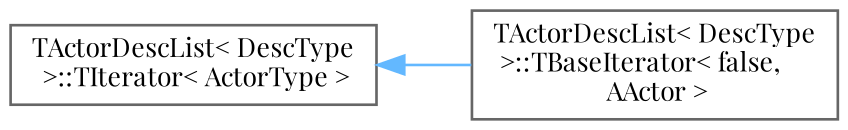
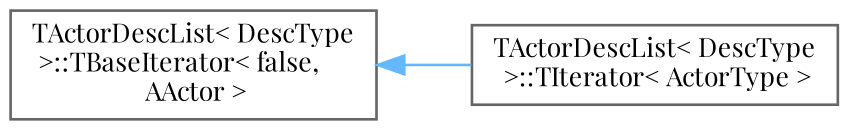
  digraph {
    rankdir=LR
    fontname="Playfair Display"
    node [color=grey40 fillcolor=white fontname="Playfair Display" fontsize=10 shape=box style=filled]
    n1 [height=0.2 label="TActorDescList\< DescType\l \>::TBaseIterator\< false,\l AActor \>" width=0.4]
    n2 [height=0.2 label="TActorDescList\< DescType\l \>::TIterator\< ActorType \>" width=0.4]
-   n2 -> n1 [color=steelblue1 dir=back fontname="Playfair Display" fontsize=10 labelfontname=Helvetica labelfontsize=10 style=solid]
+   n1 -> n2 [color=steelblue1 dir=back fontname="Playfair Display" fontsize=10 labelfontname=Helvetica labelfontsize=10 style=solid]
  }
